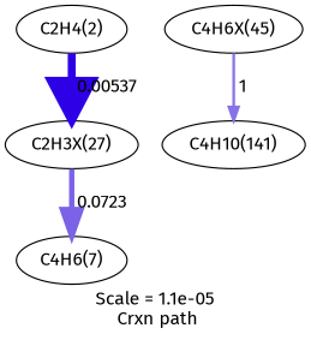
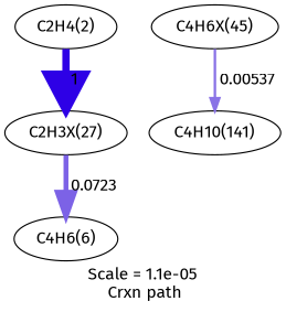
  digraph {
    fontname="Fira Sans"
    label="Scale = 1.1e-05\l Crxn path"
    node [fontname="Fira Sans"]
    edge [fontname="Fira Sans"]
    n1 [label="C2H4(2)"]
    n2 [label="C2H3X(27)"]
-   n3 [label="C4H6(7)"]
+   n3 [label="C4H6(6)"]
    n4 [label="C4H6X(45)"]
    n5 [label="C4H10(141)"]
-   n1 -> n2 [arrowsize=3 color="0.7, 1.5, 0.9" label=" 0.00537" style="setlinewidth(6)"]
+   n1 -> n2 [arrowsize=3 color="0.7, 1.5, 0.9" label=" 1" style="setlinewidth(6)"]
    n2 -> n3 [arrowsize=2.01 color="0.7, 0.573, 0.9" label=" 0.0723" style="setlinewidth(4.02)"]
-   n4 -> n5 [arrowsize=1.03 color="0.7, 0.505, 0.9" label=" 1" style="setlinewidth(2.05)"]
+   n4 -> n5 [arrowsize=1.03 color="0.7, 0.505, 0.9" label=" 0.00537" style="setlinewidth(2.05)"]
  }
